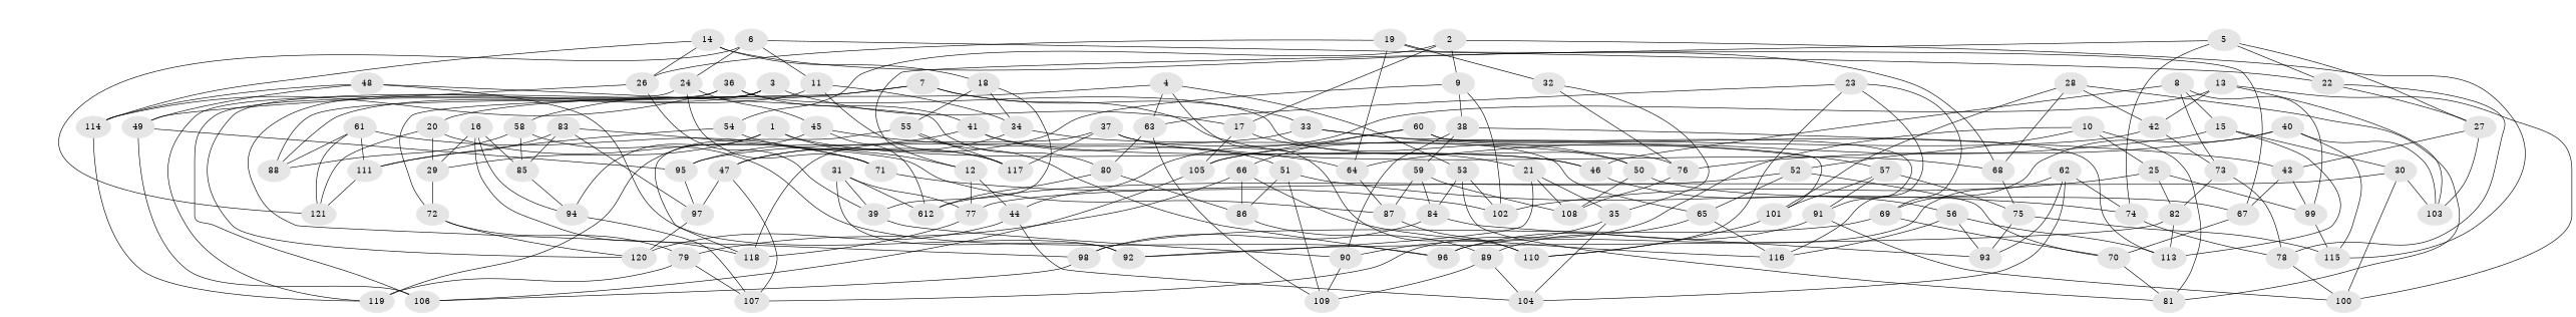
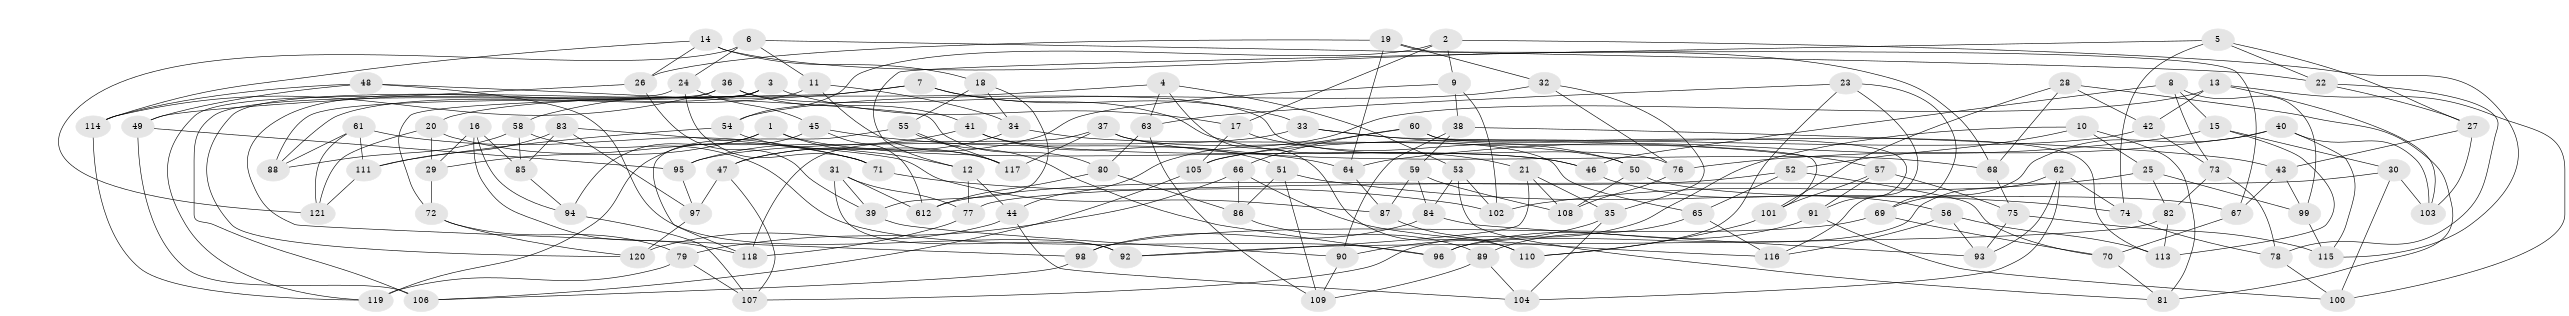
  graph {
    node [color=gray90 style=filled]
    1
    12
    29
    46
    94
    44
    77
    72
    56
    107
    2
    9
    17
    54
    115
    38
    47
    102
    50
    105
    117
    111
    3
    88
    98
    120
    106
    4
    20
    53
    63
    110
    121
    71
    81
    84
    80
    109
    5
    22
    27
    74
    78
    103
    43
    6
    11
    24
    34
    45
    119
    7
    21
    33
    58
    35
    92
    108
    101
    57
    95
    85
    96
    79
    8
    15
    73
    99
    30
    64
    113
    82
    90
    59
    97
    10
    25
    52
    n79 [label=612]
    65
    70
    104
    118
    13
    42
    100
    14
    18
    26
    68
    114
    39
    55
    49
    75
    87
    16
    67
    19
    32
    76
    23
    69
    116
    28
    31
    91
    36
    41
    51
    37
    89
    40
    86
    93
    48
    60
    66
    61
    62
    83
    1 -- 12
    1 -- 29
    1 -- 46
    1 -- 94
    12 -- 44
    12 -- 77
    29 -- 72
    46 -- 56
    94 -- 107
    44 -- 120
    44 -- 104
    77 -- 118
    72 -- 120
    72 -- 79
    56 -- 113
    56 -- 116
    56 -- 93
    2 -- 9
    2 -- 17
    2 -- 54
    2 -- 115
    9 -- 38
    9 -- 47
    9 -- 102
    17 -- 50
    17 -- 105
    54 -- 117
    54 -- 111
    38 -- 43
    38 -- 90
    38 -- 59
    47 -- 107
    47 -- 97
    50 -- 108
    50 -- 67
    105 -- 106
    111 -- 121
    3 -- 17
    3 -- 88
    3 -- 98
    3 -- 120
    98 -- 106
    4 -- 20
    4 -- 53
    4 -- 63
    4 -- 110
    20 -- 29
    20 -- 121
    20 -- 71
    53 -- 102
    53 -- 81
    53 -- 84
    63 -- 80
    63 -- 109
    71 -- 102
    84 -- 98
    84 -- 93
    80 -- n79
    80 -- 86
    5 -- 12
    5 -- 22
    5 -- 27
    5 -- 74
    22 -- 27
    22 -- 78
    27 -- 103
    27 -- 43
    74 -- 78
    78 -- 100
    43 -- 99
    43 -- 67
    6 -- 121
    6 -- 22
    6 -- 11
    6 -- 24
    11 -- 117
    11 -- 88
    11 -- 34
    24 -- 71
    24 -- 45
    24 -- 119
    34 -- 47
    34 -- 50
    45 -- 119
    45 -- 64
    45 -- n79
    7 -- 72
    7 -- 21
    7 -- 33
    7 -- 58
    21 -- 35
    21 -- 92
    21 -- 108
    33 -- 101
    33 -- 57
    33 -- 95
    58 -- 88
    58 -- 85
    58 -- 96
    35 -- 90
    35 -- 104
    101 -- 110
    57 -- 101
    57 -- 75
    57 -- 91
    95 -- 97
    85 -- 94
    79 -- 107
    79 -- 119
    8 -- 46
    8 -- 15
    8 -- 73
    8 -- 99
    15 -- 30
    15 -- 64
    15 -- 113
    73 -- 78
    73 -- 82
    99 -- 115
    30 -- 77
    30 -- 103
    30 -- 100
    64 -- 87
    82 -- 92
    82 -- 113
    90 -- 109
    59 -- 84
    59 -- 108
    59 -- 87
    97 -- 120
    10 -- 107
    10 -- 81
    10 -- 25
    10 -- 52
    25 -- 102
    25 -- 99
    25 -- 82
    52 -- n79
    52 -- 65
    52 -- 70
    65 -- 116
    65 -- 89
    70 -- 81
    13 -- 44
    13 -- 103
    13 -- 42
    13 -- 100
    42 -- 105
    42 -- 73
    14 -- 18
    14 -- 26
    14 -- 68
    14 -- 114
    18 -- 34
    18 -- 39
    18 -- 55
    26 -- 39
    26 -- 49
    68 -- 75
    114 -- 119
    39 -- 90
    55 -- 117
    55 -- 96
    55 -- 118
    49 -- 106
    49 -- 95
    75 -- 115
    75 -- 93
    87 -- 110
    16 -- 29
    16 -- 94
    16 -- 85
    16 -- 118
    67 -- 70
    19 -- 64
    19 -- 26
    19 -- 67
    19 -- 32
+   32 -- 54
    32 -- 35
    32 -- 76
    76 -- 108
    23 -- 63
    23 -- 110
    23 -- 69
    23 -- 116
    69 -- 98
    69 -- 70
    28 -- 81
    28 -- 101
    28 -- 42
    28 -- 68
    31 -- 77
    31 -- 92
    31 -- n79
    31 -- 39
    91 -- 96
    91 -- 100
    36 -- 106
    36 -- 114
    36 -- 76
    36 -- 41
    41 -- 46
    41 -- 95
    41 -- 51
    51 -- 109
    51 -- 74
    51 -- 86
    37 -- 117
    37 -- 65
    37 -- 118
    37 -- 68
    89 -- 109
    89 -- 104
    40 -- 115
    40 -- 103
    40 -- 76
    40 -- 69
    86 -- 89
    48 -- 80
    48 -- 92
    48 -- 114
    48 -- 49
    60 -- 105
    60 -- 113
    60 -- 91
    60 -- 66
    66 -- 79
    66 -- 116
    66 -- 86
    61 -- 111
    61 -- 88
    61 -- 121
    61 -- 71
    62 -- 74
    62 -- 96
    62 -- 104
    62 -- 93
    83 -- 111
    83 -- 85
    83 -- 97
    83 -- 87
  }
